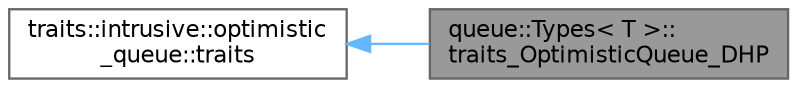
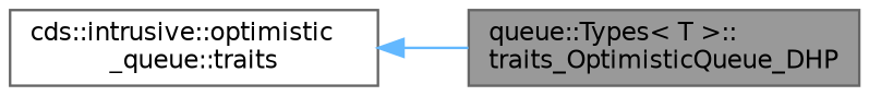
  digraph {
    rankdir=LR
    node [color=gray40 fontname=Helvetica fontsize=10 shape=box style=filled]
    n1 [fillcolor=grey60 fontcolor=black height=0.2 label="queue::Types\< T \>::\ltraits_OptimisticQueue_DHP" width=0.4]
-   n2 [fillcolor=white height=0.2 label="traits::intrusive::optimistic\l_queue::traits" width=0.4]
+   n2 [fillcolor=white height=0.2 label="cds::intrusive::optimistic\l_queue::traits" width=0.4]
    n2 -> n1 [color=steelblue1 dir=back fontname=Helvetica fontsize=10 labelfontname=Helvetica labelfontsize=10 style=solid]
  }
